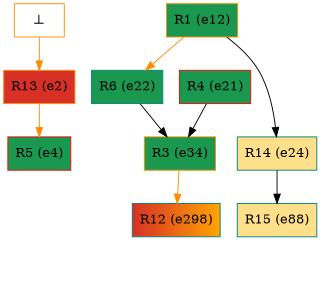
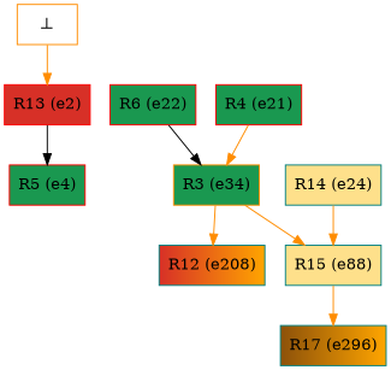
  digraph {
    node [color=red fillcolor="#1a9850:#1a9850" shape=box style=filled]
    edge [color=darkorange]
-   n1 [color=darkorange fillcolor="#d73027:#d73027" label="R13 (e2)"]
+   n1 [fillcolor="#d73027:#d73027" label="R13 (e2)"]
    n2 [label="R5 (e4)"]
-   n3 [color=darkorange label="R1 (e12)"]
-   n4 [color=teal label="R6 (e22)"]
+   n4 [label="R6 (e22)"]
    n5 [color=teal fillcolor="#fee08b:#fee08b" label="R14 (e24)"]
    n6 [label="R4 (e21)"]
    n7 [color=darkorange label="R3 (e34)"]
    n8 [color=teal fillcolor="#fee08b:#fee08b" label="R15 (e88)"]
-   n9 [color=teal fillcolor="#d73027:orange" label="R12 (e298)"]
+   n9 [color=teal fillcolor="#d73027:orange" label="R12 (e208)"]
+   n10 [color=teal fillcolor="#8c510a:orange" label="R17 (e296)"]
    n11 [color=darkorange fillcolor=white label="⊥"]
-   n1 -> n2
-   n3 -> n4
-   n3 -> n5 [color=black]
+   n1 -> n2 [color=black]
    n4 -> n7 [color=black]
-   n5 -> n8 [color=black]
-   n6 -> n7 [color=black]
+   n5 -> n8
+   n6 -> n7
+   n7 -> n8
    n7 -> n9
+   n8 -> n10
    n11 -> n1
  }
